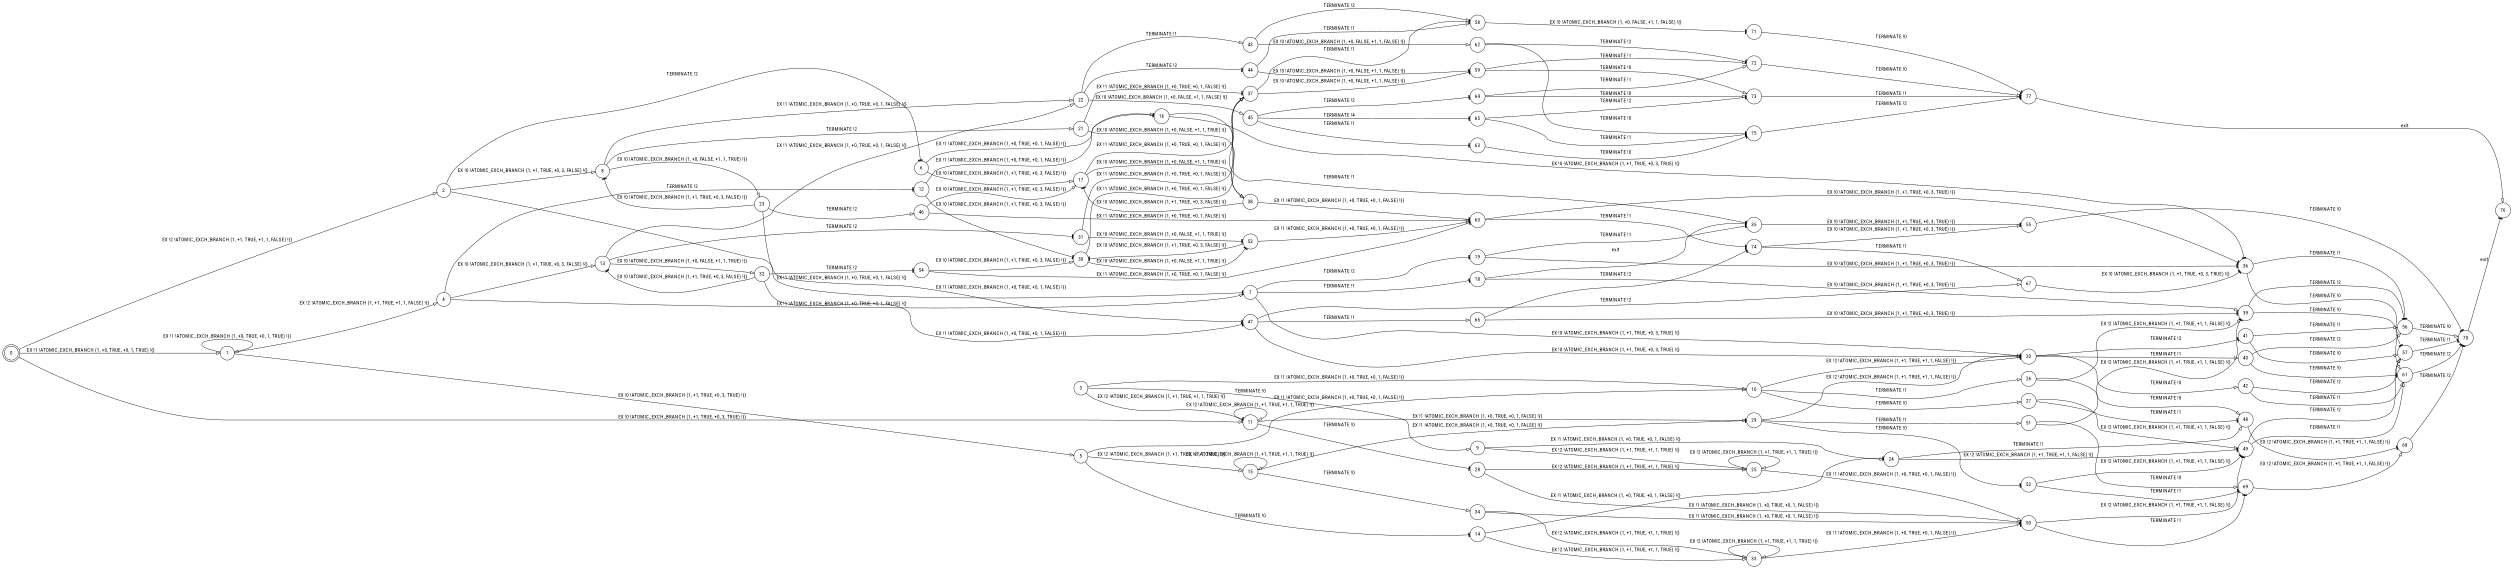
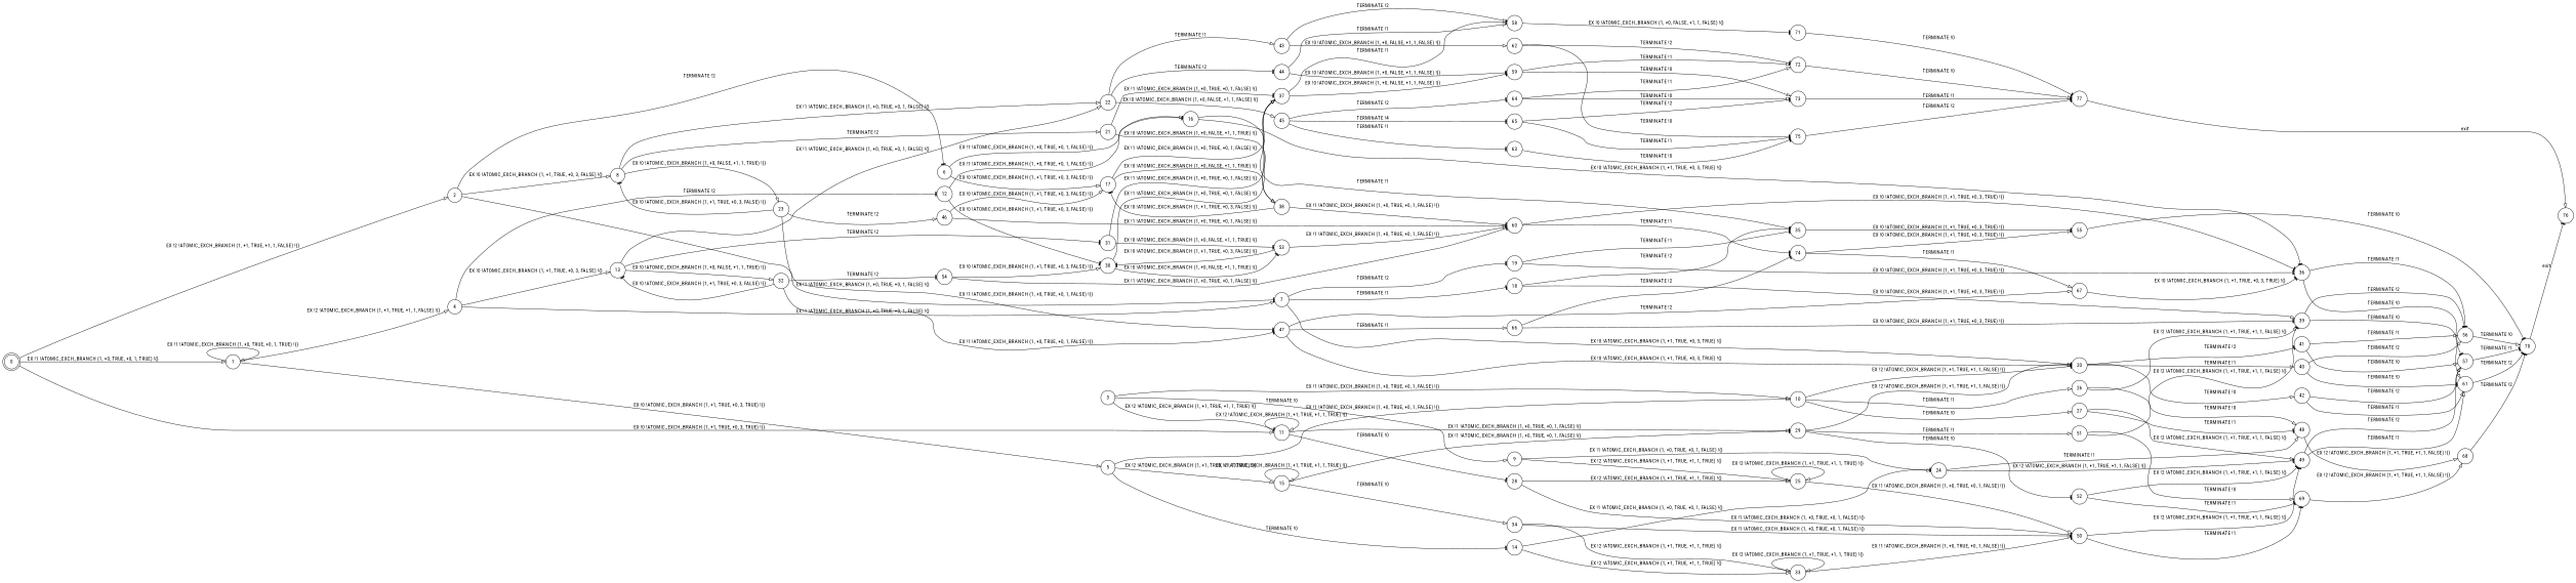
  digraph {
    fontname="Roboto Condensed"
    rankdir=LR
    node [fontname="Roboto Condensed" shape=circle]
    edge [arrowhead=onormal fontname="Roboto Condensed"]
    0 [peripheries=2]
    1
    2
    11
    4
    5
    6
    7
    8
    3
    9
    10
    12
    13
    14
    15
    16
    17
    18
    19
    20
    21
    22
    23
    24
    25
    26
    27
    28
    29
    30
    31
    32
    33
    34
    35
    36
    37
    38
    39
    40
    41
    42
    43
    44
    45
    46
    47
    48
    49
    50
    51
    52
    53
    54
    55
    56
    57
    58
    59
    60
    61
    62
    63
    64
    65
    66
    67
    68
    69
    70
    71
    72
    73
    74
    75
    76
    77
    0 -> 1 [label="EX !1 !ATOMIC_EXCH_BRANCH (1, +0, TRUE, +0, 1, TRUE) !{}"]
    0 -> 2 [label="EX !2 !ATOMIC_EXCH_BRANCH (1, +1, TRUE, +1, 1, FALSE) !{}"]
    0 -> 11 [label="EX !0 !ATOMIC_EXCH_BRANCH (1, +1, TRUE, +0, 3, TRUE) !{}"]
    1 -> 1 [label="EX !1 !ATOMIC_EXCH_BRANCH (1, +0, TRUE, +0, 1, TRUE) !{}"]
    1 -> 4 [label="EX !2 !ATOMIC_EXCH_BRANCH (1, +1, TRUE, +1, 1, FALSE) !{}"]
    1 -> 5 [label="EX !0 !ATOMIC_EXCH_BRANCH (1, +1, TRUE, +0, 3, TRUE) !{}"]
    2 -> 6 [arrowhead=tee label="TERMINATE !2"]
    2 -> 7 [arrowhead=tee label="EX !1 !ATOMIC_EXCH_BRANCH (1, +0, TRUE, +0, 1, FALSE) !{}"]
    2 -> 8 [label="EX !0 !ATOMIC_EXCH_BRANCH (1, +1, TRUE, +0, 3, FALSE) !{}"]
    11 -> 11 [label="EX !2 !ATOMIC_EXCH_BRANCH (1, +1, TRUE, +1, 1, TRUE) !{}"]
    11 -> 28 [arrowhead=tee label="TERMINATE !0"]
    11 -> 29 [label="EX !1 !ATOMIC_EXCH_BRANCH (1, +0, TRUE, +0, 1, FALSE) !{}"]
    4 -> 7 [label="EX !1 !ATOMIC_EXCH_BRANCH (1, +0, TRUE, +0, 1, FALSE) !{}"]
    4 -> 12 [arrowhead=tee label="TERMINATE !2"]
    4 -> 13 [label="EX !0 !ATOMIC_EXCH_BRANCH (1, +1, TRUE, +0, 3, FALSE) !{}"]
    5 -> 10 [label="EX !1 !ATOMIC_EXCH_BRANCH (1, +0, TRUE, +0, 1, FALSE) !{}"]
    5 -> 14 [arrowhead=tee label="TERMINATE !0"]
    5 -> 15 [label="EX !2 !ATOMIC_EXCH_BRANCH (1, +1, TRUE, +1, 1, TRUE) !{}"]
    6 -> 16 [arrowhead=tee label="EX !1 !ATOMIC_EXCH_BRANCH (1, +0, TRUE, +0, 1, FALSE) !{}"]
    6 -> 17 [label="EX !0 !ATOMIC_EXCH_BRANCH (1, +1, TRUE, +0, 3, FALSE) !{}"]
    7 -> 18 [arrowhead=tee label="TERMINATE !1"]
    7 -> 19 [arrowhead=tee label="TERMINATE !2"]
    7 -> 20 [arrowhead=tee label="EX !0 !ATOMIC_EXCH_BRANCH (1, +1, TRUE, +0, 3, TRUE) !{}"]
    8 -> 21 [label="TERMINATE !2"]
    8 -> 22 [label="EX !1 !ATOMIC_EXCH_BRANCH (1, +0, TRUE, +0, 1, FALSE) !{}"]
    8 -> 23 [label="EX !0 !ATOMIC_EXCH_BRANCH (1, +0, FALSE, +1, 1, TRUE) !{}"]
    3 -> 11 [arrowhead=tee label="EX !2 !ATOMIC_EXCH_BRANCH (1, +1, TRUE, +1, 1, TRUE) !{}"]
    3 -> 9 [label="TERMINATE !0"]
    3 -> 10 [label="EX !1 !ATOMIC_EXCH_BRANCH (1, +0, TRUE, +0, 1, FALSE) !{}"]
    9 -> 24 [label="EX !1 !ATOMIC_EXCH_BRANCH (1, +0, TRUE, +0, 1, FALSE) !{}"]
    9 -> 25 [label="EX !2 !ATOMIC_EXCH_BRANCH (1, +1, TRUE, +1, 1, TRUE) !{}"]
    10 -> 20 [arrowhead=tee label="EX !2 !ATOMIC_EXCH_BRANCH (1, +1, TRUE, +1, 1, FALSE) !{}"]
    10 -> 26 [label="TERMINATE !1"]
    10 -> 27 [label="TERMINATE !0"]
    12 -> 16 [label="EX !1 !ATOMIC_EXCH_BRANCH (1, +0, TRUE, +0, 1, FALSE) !{}"]
    12 -> 30 [arrowhead=tee label="EX !0 !ATOMIC_EXCH_BRANCH (1, +1, TRUE, +0, 3, FALSE) !{}"]
    13 -> 22 [label="EX !1 !ATOMIC_EXCH_BRANCH (1, +0, TRUE, +0, 1, FALSE) !{}"]
    13 -> 31 [arrowhead=tee label="TERMINATE !2"]
    13 -> 32 [label="EX !0 !ATOMIC_EXCH_BRANCH (1, +0, FALSE, +1, 1, TRUE) !{}"]
    14 -> 24 [arrowhead=tee label="EX !1 !ATOMIC_EXCH_BRANCH (1, +0, TRUE, +0, 1, FALSE) !{}"]
    14 -> 33 [label="EX !2 !ATOMIC_EXCH_BRANCH (1, +1, TRUE, +1, 1, TRUE) !{}"]
    15 -> 15 [label="EX !2 !ATOMIC_EXCH_BRANCH (1, +1, TRUE, +1, 1, TRUE) !{}"]
    15 -> 29 [arrowhead=tee label="EX !1 !ATOMIC_EXCH_BRANCH (1, +0, TRUE, +0, 1, FALSE) !{}"]
    15 -> 34 [label="TERMINATE !0"]
    16 -> 35 [arrowhead=tee label="TERMINATE !1"]
    16 -> 36 [arrowhead=tee label="EX !0 !ATOMIC_EXCH_BRANCH (1, +1, TRUE, +0, 3, TRUE) !{}"]
    17 -> 37 [label="EX !1 !ATOMIC_EXCH_BRANCH (1, +0, TRUE, +0, 1, FALSE) !{}"]
    17 -> 38 [label="EX !0 !ATOMIC_EXCH_BRANCH (1, +0, FALSE, +1, 1, TRUE) !{}"]
-   18 -> 35 [arrowhead=tee label=exit]
+   18 -> 35 [arrowhead=tee label="TERMINATE !2"]
    18 -> 39 [label="EX !0 !ATOMIC_EXCH_BRANCH (1, +1, TRUE, +0, 3, TRUE) !{}"]
    19 -> 35 [arrowhead=tee label="TERMINATE !1"]
    19 -> 36 [arrowhead=tee label="EX !0 !ATOMIC_EXCH_BRANCH (1, +1, TRUE, +0, 3, TRUE) !{}"]
    20 -> 40 [label="TERMINATE !1"]
    20 -> 41 [arrowhead=tee label="TERMINATE !2"]
    20 -> 42 [label="TERMINATE !0"]
    21 -> 37 [arrowhead=tee label="EX !1 !ATOMIC_EXCH_BRANCH (1, +0, TRUE, +0, 1, FALSE) !{}"]
    21 -> 38 [label="EX !0 !ATOMIC_EXCH_BRANCH (1, +0, FALSE, +1, 1, TRUE) !{}"]
    22 -> 43 [label="TERMINATE !1"]
    22 -> 44 [arrowhead=tee label="TERMINATE !2"]
    22 -> 45 [label="EX !0 !ATOMIC_EXCH_BRANCH (1, +0, FALSE, +1, 1, FALSE) !{}"]
    23 -> 8 [arrowhead=tee label="EX !0 !ATOMIC_EXCH_BRANCH (1, +1, TRUE, +0, 3, FALSE) !{}"]
    23 -> 46 [label="TERMINATE !2"]
    23 -> 47 [arrowhead=tee label="EX !1 !ATOMIC_EXCH_BRANCH (1, +0, TRUE, +0, 1, FALSE) !{}"]
    24 -> 48 [label="TERMINATE !1"]
    24 -> 49 [arrowhead=tee label="EX !2 !ATOMIC_EXCH_BRANCH (1, +1, TRUE, +1, 1, FALSE) !{}"]
    25 -> 25 [label="EX !2 !ATOMIC_EXCH_BRANCH (1, +1, TRUE, +1, 1, TRUE) !{}"]
    25 -> 50 [label="EX !1 !ATOMIC_EXCH_BRANCH (1, +0, TRUE, +0, 1, FALSE) !{}"]
    26 -> 39 [label="EX !2 !ATOMIC_EXCH_BRANCH (1, +1, TRUE, +1, 1, FALSE) !{}"]
    26 -> 48 [label="TERMINATE !0"]
    27 -> 48 [arrowhead=tee label="TERMINATE !1"]
    27 -> 49 [label="EX !2 !ATOMIC_EXCH_BRANCH (1, +1, TRUE, +1, 1, FALSE) !{}"]
    28 -> 25 [label="EX !2 !ATOMIC_EXCH_BRANCH (1, +1, TRUE, +1, 1, TRUE) !{}"]
    28 -> 50 [arrowhead=tee label="EX !1 !ATOMIC_EXCH_BRANCH (1, +0, TRUE, +0, 1, FALSE) !{}"]
    29 -> 20 [label="EX !2 !ATOMIC_EXCH_BRANCH (1, +1, TRUE, +1, 1, FALSE) !{}"]
    29 -> 51 [label="TERMINATE !1"]
    29 -> 52 [arrowhead=tee label="TERMINATE !0"]
    30 -> 37 [label="EX !1 !ATOMIC_EXCH_BRANCH (1, +0, TRUE, +0, 1, FALSE) !{}"]
    30 -> 53 [arrowhead=tee label="EX !0 !ATOMIC_EXCH_BRANCH (1, +0, FALSE, +1, 1, TRUE) !{}"]
    31 -> 37 [label="EX !1 !ATOMIC_EXCH_BRANCH (1, +0, TRUE, +0, 1, FALSE) !{}"]
    31 -> 53 [arrowhead=tee label="EX !0 !ATOMIC_EXCH_BRANCH (1, +0, FALSE, +1, 1, TRUE) !{}"]
    32 -> 13 [arrowhead=tee label="EX !0 !ATOMIC_EXCH_BRANCH (1, +1, TRUE, +0, 3, FALSE) !{}"]
    32 -> 47 [arrowhead=tee label="EX !1 !ATOMIC_EXCH_BRANCH (1, +0, TRUE, +0, 1, FALSE) !{}"]
    32 -> 54 [arrowhead=tee label="TERMINATE !2"]
    33 -> 33 [label="EX !2 !ATOMIC_EXCH_BRANCH (1, +1, TRUE, +1, 1, TRUE) !{}"]
    33 -> 50 [arrowhead=tee label="EX !1 !ATOMIC_EXCH_BRANCH (1, +0, TRUE, +0, 1, FALSE) !{}"]
    34 -> 33 [label="EX !2 !ATOMIC_EXCH_BRANCH (1, +1, TRUE, +1, 1, TRUE) !{}"]
    34 -> 50 [label="EX !1 !ATOMIC_EXCH_BRANCH (1, +0, TRUE, +0, 1, FALSE) !{}"]
    35 -> 55 [arrowhead=tee label="EX !0 !ATOMIC_EXCH_BRANCH (1, +1, TRUE, +0, 3, TRUE) !{}"]
    36 -> 56 [arrowhead=tee label="TERMINATE !1"]
    36 -> 57 [arrowhead=tee label="TERMINATE !0"]
    37 -> 58 [arrowhead=tee label="TERMINATE !1"]
    37 -> 59 [arrowhead=tee label="EX !0 !ATOMIC_EXCH_BRANCH (1, +0, FALSE, +1, 1, FALSE) !{}"]
    38 -> 17 [arrowhead=tee label="EX !0 !ATOMIC_EXCH_BRANCH (1, +1, TRUE, +0, 3, FALSE) !{}"]
    38 -> 60 [arrowhead=tee label="EX !1 !ATOMIC_EXCH_BRANCH (1, +0, TRUE, +0, 1, FALSE) !{}"]
    39 -> 56 [arrowhead=tee label="TERMINATE !2"]
    39 -> 61 [label="TERMINATE !0"]
    40 -> 56 [label="TERMINATE !2"]
    40 -> 61 [arrowhead=tee label="TERMINATE !0"]
    41 -> 56 [label="TERMINATE !1"]
    41 -> 57 [label="TERMINATE !0"]
    42 -> 57 [label="TERMINATE !2"]
    42 -> 61 [label="TERMINATE !1"]
    43 -> 58 [label="TERMINATE !2"]
    43 -> 62 [label="EX !0 !ATOMIC_EXCH_BRANCH (1, +0, FALSE, +1, 1, FALSE) !{}"]
    44 -> 58 [label="TERMINATE !1"]
    44 -> 59 [arrowhead=tee label="EX !0 !ATOMIC_EXCH_BRANCH (1, +0, FALSE, +1, 1, FALSE) !{}"]
    45 -> 63 [arrowhead=tee label="TERMINATE !1"]
    45 -> 64 [arrowhead=tee label="TERMINATE !2"]
    45 -> 65 [arrowhead=tee label="TERMINATE !4"]
    46 -> 17 [label="EX !0 !ATOMIC_EXCH_BRANCH (1, +1, TRUE, +0, 3, FALSE) !{}"]
    46 -> 60 [label="EX !1 !ATOMIC_EXCH_BRANCH (1, +0, TRUE, +0, 1, FALSE) !{}"]
    47 -> 20 [label="EX !0 !ATOMIC_EXCH_BRANCH (1, +1, TRUE, +0, 3, TRUE) !{}"]
    47 -> 66 [label="TERMINATE !1"]
    47 -> 67 [label="TERMINATE !2"]
-   48 -> 68 [arrowhead=tee label="EX !2 !ATOMIC_EXCH_BRANCH (1, +1, TRUE, +1, 1, FALSE) !{}"]
+   48 -> 68 [label="EX !2 !ATOMIC_EXCH_BRANCH (1, +1, TRUE, +1, 1, FALSE) !{}"]
    49 -> 57 [label="TERMINATE !2"]
    49 -> 61 [label="TERMINATE !1"]
    50 -> 49 [arrowhead=tee label="EX !2 !ATOMIC_EXCH_BRANCH (1, +1, TRUE, +1, 1, FALSE) !{}"]
    50 -> 69 [arrowhead=tee label="TERMINATE !1"]
    51 -> 39 [arrowhead=tee label="EX !2 !ATOMIC_EXCH_BRANCH (1, +1, TRUE, +1, 1, FALSE) !{}"]
    51 -> 69 [label="TERMINATE !0"]
    52 -> 49 [arrowhead=tee label="EX !2 !ATOMIC_EXCH_BRANCH (1, +1, TRUE, +1, 1, FALSE) !{}"]
    52 -> 69 [arrowhead=tee label="TERMINATE !1"]
    53 -> 30 [arrowhead=tee label="EX !0 !ATOMIC_EXCH_BRANCH (1, +1, TRUE, +0, 3, FALSE) !{}"]
    53 -> 60 [label="EX !1 !ATOMIC_EXCH_BRANCH (1, +0, TRUE, +0, 1, FALSE) !{}"]
    54 -> 30 [label="EX !0 !ATOMIC_EXCH_BRANCH (1, +1, TRUE, +0, 3, FALSE) !{}"]
    54 -> 60 [arrowhead=tee label="EX !1 !ATOMIC_EXCH_BRANCH (1, +0, TRUE, +0, 1, FALSE) !{}"]
    55 -> 70 [arrowhead=tee label="TERMINATE !0"]
    56 -> 70 [label="TERMINATE !0"]
    57 -> 70 [arrowhead=tee label="TERMINATE !1"]
    58 -> 71 [arrowhead=tee label="EX !0 !ATOMIC_EXCH_BRANCH (1, +0, FALSE, +1, 1, FALSE) !{}"]
    59 -> 72 [label="TERMINATE !1"]
    59 -> 73 [label="TERMINATE !0"]
    60 -> 36 [arrowhead=tee label="EX !0 !ATOMIC_EXCH_BRANCH (1, +1, TRUE, +0, 3, TRUE) !{}"]
    60 -> 74 [arrowhead=tee label="TERMINATE !1"]
    61 -> 70 [arrowhead=tee label="TERMINATE !2"]
    62 -> 72 [arrowhead=tee label="TERMINATE !2"]
    62 -> 75 [arrowhead=tee label="TERMINATE !0"]
    63 -> 75 [arrowhead=tee label="TERMINATE !0"]
    64 -> 72 [label="TERMINATE !1"]
    64 -> 73 [label="TERMINATE !0"]
    65 -> 73 [arrowhead=tee label="TERMINATE !2"]
    65 -> 75 [arrowhead=tee label="TERMINATE !1"]
    66 -> 39 [arrowhead=tee label="EX !0 !ATOMIC_EXCH_BRANCH (1, +1, TRUE, +0, 3, TRUE) !{}"]
    66 -> 74 [arrowhead=tee label="TERMINATE !2"]
    67 -> 36 [arrowhead=tee label="EX !0 !ATOMIC_EXCH_BRANCH (1, +1, TRUE, +0, 3, TRUE) !{}"]
    68 -> 70 [arrowhead=tee label="TERMINATE !2"]
    69 -> 68 [label="EX !2 !ATOMIC_EXCH_BRANCH (1, +1, TRUE, +1, 1, FALSE) !{}"]
    70 -> 76 [arrowhead=tee label=exit]
    71 -> 77 [arrowhead=tee label="TERMINATE !0"]
    72 -> 77 [label="TERMINATE !0"]
    73 -> 77 [arrowhead=tee label="TERMINATE !1"]
    74 -> 55 [label="EX !0 !ATOMIC_EXCH_BRANCH (1, +1, TRUE, +0, 3, TRUE) !{}"]
    74 -> 67 [label="TERMINATE !1"]
    75 -> 77 [arrowhead=tee label="TERMINATE !2"]
    77 -> 76 [label=exit]
  }
